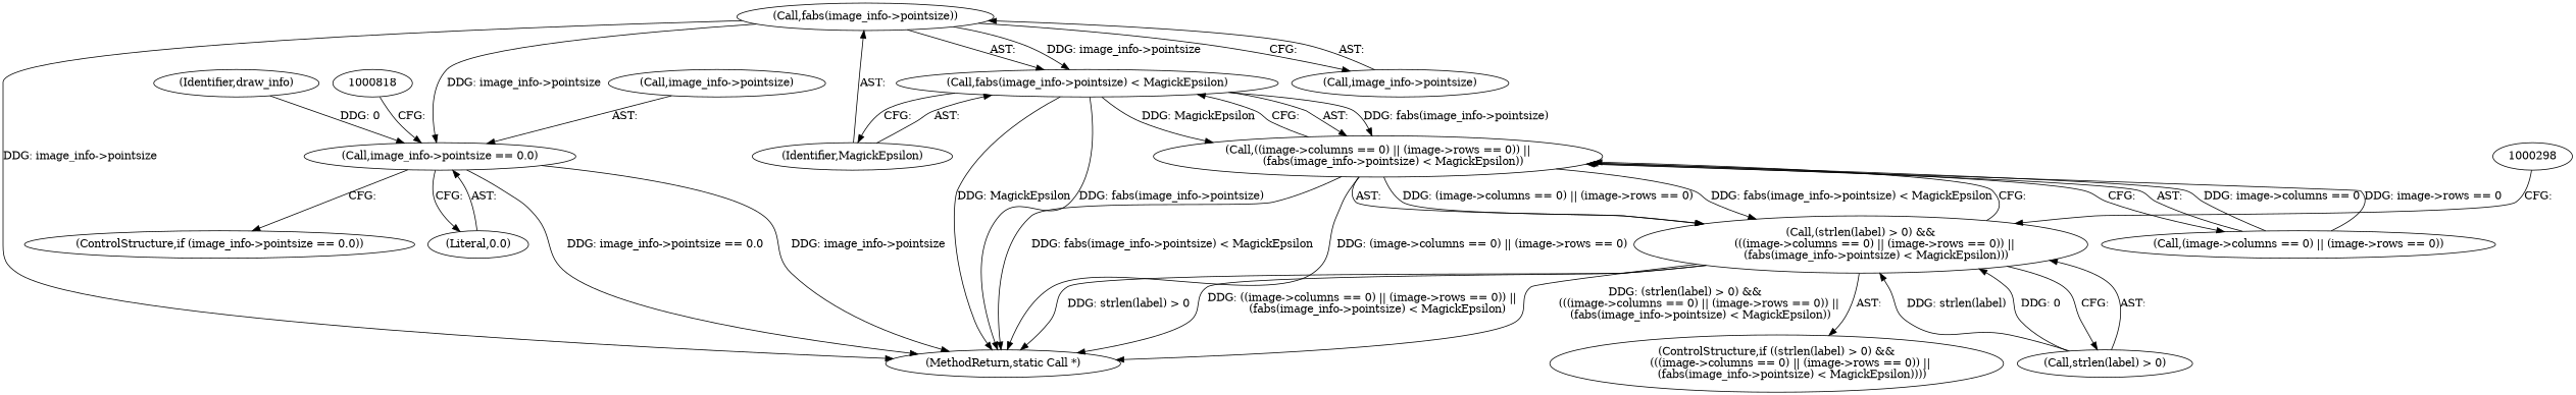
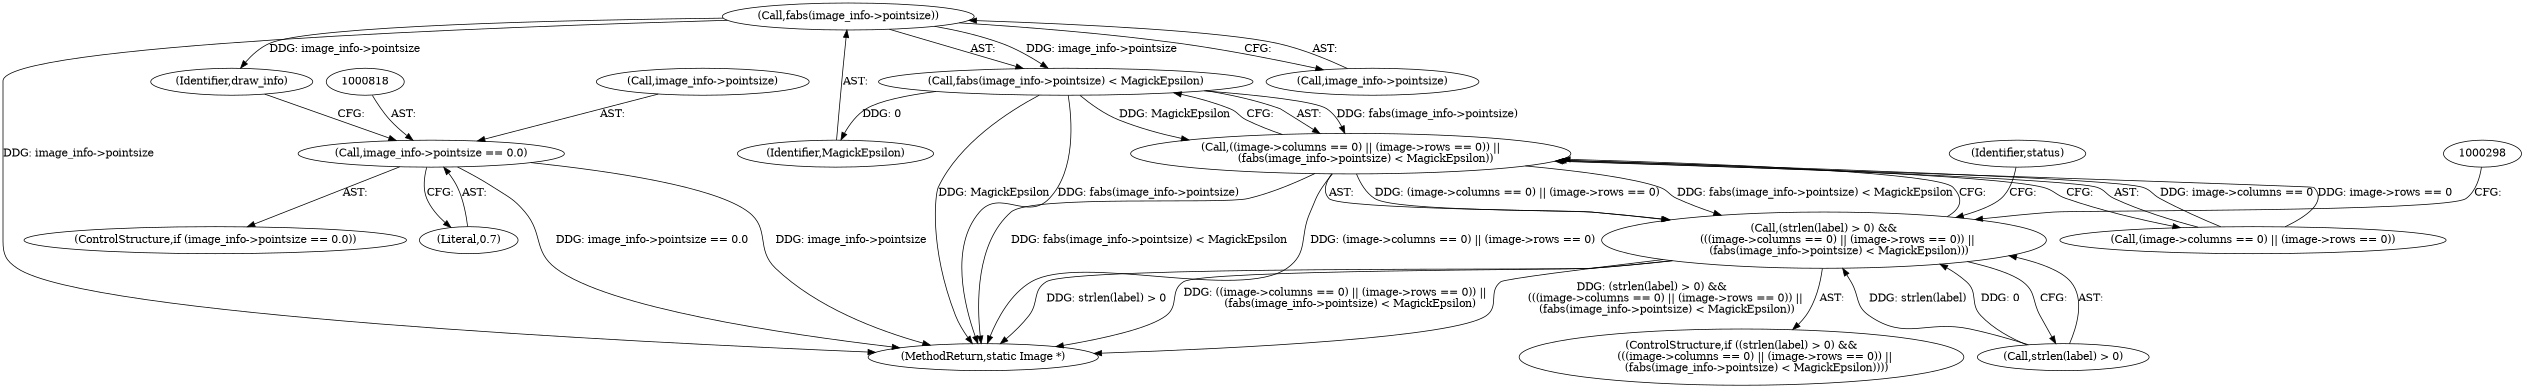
  digraph {
    n1 [label="(Call,fabs(image_info->pointsize))"]
    n2 [label="(Call,fabs(image_info->pointsize) < MagickEpsilon)"]
    n3 [label="(Call,image_info->pointsize == 0.0)"]
-   n4 [label="(MethodReturn,static Call *)"]
+   n4 [label="(MethodReturn,static Image *)"]
    n5 [label="(Call,image_info->pointsize)"]
    n6 [label="(Call,((image->columns == 0) || (image->rows == 0)) ||\n         (fabs(image_info->pointsize) < MagickEpsilon))"]
    n7 [label="(Identifier,MagickEpsilon)"]
    n8 [label="(ControlStructure,if (image_info->pointsize == 0.0))"]
-   n9 [label="(Literal,0.0)"]
+   n9 [label="(Literal,0.7)"]
    n10 [label="(Call,(strlen(label) > 0) &&\n        (((image->columns == 0) || (image->rows == 0)) ||\n         (fabs(image_info->pointsize) < MagickEpsilon)))"]
    n11 [label="(Call,(image->columns == 0) || (image->rows == 0))"]
    n12 [label="(ControlStructure,if ((strlen(label) > 0) &&\n        (((image->columns == 0) || (image->rows == 0)) ||\n         (fabs(image_info->pointsize) < MagickEpsilon))))"]
    n13 [label="(Call,strlen(label) > 0)"]
    n14 [label="(Call,image_info->pointsize)"]
+   n15 [label="(Identifier,status)"]
    n16 [label="(Identifier,draw_info)"]
    1000298
    1000818
    n1 -> n2 [label="AST: "]
    n1 -> n2 [label="DDG: image_info->pointsize"]
-   n1 -> n3 [label="DDG: image_info->pointsize"]
+   n1 -> n16 [label="DDG: image_info->pointsize"]
    n1 -> n4 [label="DDG: image_info->pointsize"]
    n1 -> n5 [label="CFG: "]
    n2 -> n4 [label="DDG: MagickEpsilon"]
    n2 -> n4 [label="DDG: fabs(image_info->pointsize)"]
    n2 -> n6 [label="AST: "]
    n2 -> n6 [label="DDG: fabs(image_info->pointsize)"]
    n2 -> n6 [label="DDG: MagickEpsilon"]
-   n2 -> n7 [label="CFG: "]
+   n2 -> n7 [label="DDG: 0"]
    n3 -> n4 [label="DDG: image_info->pointsize == 0.0"]
    n3 -> n4 [label="DDG: image_info->pointsize"]
-   n3 -> n8 [label="CFG: "]
+   n3 -> n8 [label="AST: "]
    n3 -> n9 [label="CFG: "]
    n5 -> n1 [label="AST: "]
    n6 -> n2 [label="CFG: "]
    n6 -> n4 [label="DDG: fabs(image_info->pointsize) < MagickEpsilon"]
    n6 -> n4 [label="DDG: (image->columns == 0) || (image->rows == 0)"]
    n6 -> n10 [label="AST: "]
    n6 -> n10 [label="DDG: (image->columns == 0) || (image->rows == 0)"]
    n6 -> n10 [label="DDG: fabs(image_info->pointsize) < MagickEpsilon"]
    n6 -> n11 [label="CFG: "]
    n7 -> n1 [label="AST: "]
-   n7 -> n2 [label="AST: "]
    n9 -> n3 [label="AST: "]
    n10 -> n4 [label="DDG: strlen(label) > 0"]
    n10 -> n4 [label="DDG: ((image->columns == 0) || (image->rows == 0)) ||\n         (fabs(image_info->pointsize) < MagickEpsilon)"]
    n10 -> n4 [label="DDG: (strlen(label) > 0) &&\n        (((image->columns == 0) || (image->rows == 0)) ||\n         (fabs(image_info->pointsize) < MagickEpsilon))"]
    n10 -> n6 [label="CFG: "]
    n10 -> n12 [label="AST: "]
    n10 -> n13 [label="CFG: "]
    n11 -> n6 [label="AST: "]
    n11 -> n6 [label="DDG: image->columns == 0"]
    n11 -> n6 [label="DDG: image->rows == 0"]
    n13 -> n10 [label="AST: "]
    n13 -> n10 [label="DDG: strlen(label)"]
    n13 -> n10 [label="DDG: 0"]
    n14 -> n3 [label="AST: "]
-   n16 -> n3 [label="DDG: 0"]
+   n15 -> n10 [label="CFG: "]
+   n16 -> n3 [label="CFG: "]
    1000298 -> n10 [label="CFG: "]
-   1000818 -> n3 [label="CFG: "]
+   1000818 -> n3 [label="AST: "]
  }
